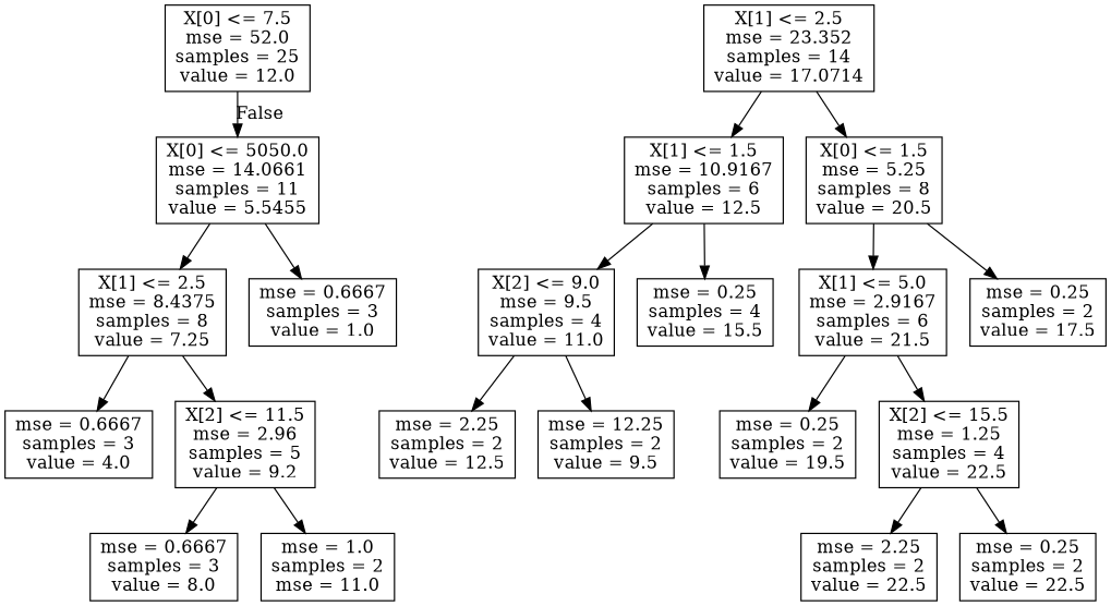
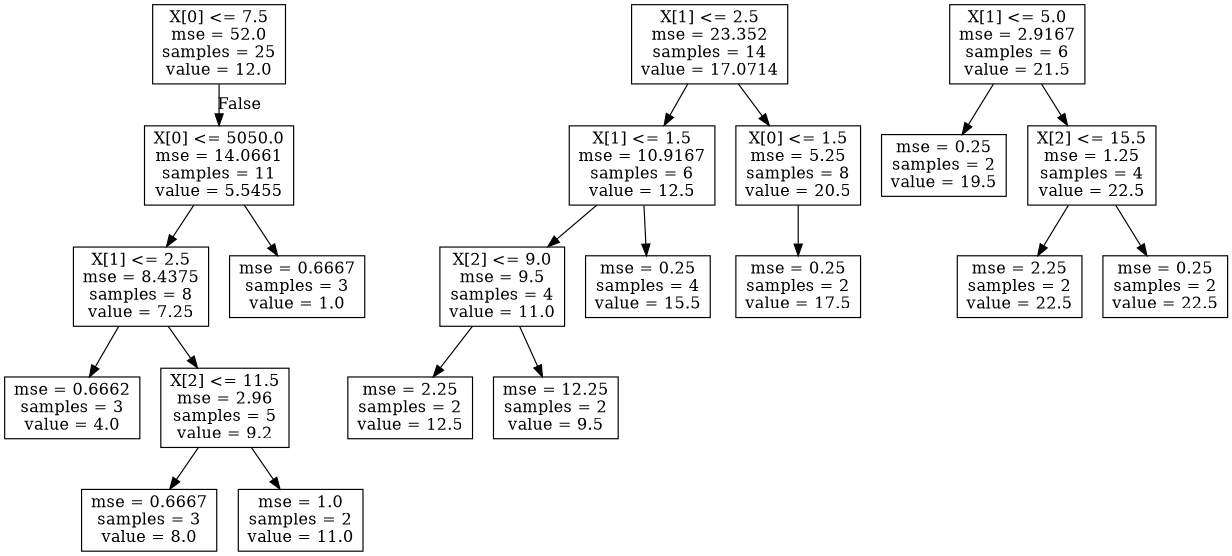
  digraph {
    node [shape=box]
    n1 [label="X[0] <= 7.5\nmse = 52.0\nsamples = 25\nvalue = 12.0"]
    n2 [label="X[0] <= 5050.0\nmse = 14.0661\nsamples = 11\nvalue = 5.5455"]
    n3 [label="X[1] <= 2.5\nmse = 23.352\nsamples = 14\nvalue = 17.0714"]
    n4 [label="X[1] <= 1.5\nmse = 10.9167\nsamples = 6\nvalue = 12.5"]
    n5 [label="X[0] <= 1.5\nmse = 5.25\nsamples = 8\nvalue = 20.5"]
    n6 [label="X[1] <= 2.5\nmse = 8.4375\nsamples = 8\nvalue = 7.25"]
    n7 [label="mse = 0.6667\nsamples = 3\nvalue = 1.0"]
    n8 [label="X[2] <= 9.0\nmse = 9.5\nsamples = 4\nvalue = 11.0"]
    n9 [label="mse = 0.25\nsamples = 4\nvalue = 15.5"]
    n10 [label="X[1] <= 5.0\nmse = 2.9167\nsamples = 6\nvalue = 21.5"]
    n11 [label="mse = 0.25\nsamples = 2\nvalue = 17.5"]
    n12 [label="mse = 2.25\nsamples = 2\nvalue = 12.5"]
    n13 [label="mse = 12.25\nsamples = 2\nvalue = 9.5"]
    n14 [label="mse = 0.25\nsamples = 2\nvalue = 19.5"]
    n15 [label="X[2] <= 15.5\nmse = 1.25\nsamples = 4\nvalue = 22.5"]
    n16 [label="mse = 2.25\nsamples = 2\nvalue = 22.5"]
    n17 [label="mse = 0.25\nsamples = 2\nvalue = 22.5"]
-   n18 [label="mse = 0.6667\nsamples = 3\nvalue = 4.0"]
+   n18 [label="mse = 0.6662\nsamples = 3\nvalue = 4.0"]
    n19 [label="X[2] <= 11.5\nmse = 2.96\nsamples = 5\nvalue = 9.2"]
    n20 [label="mse = 0.6667\nsamples = 3\nvalue = 8.0"]
-   n21 [label="mse = 1.0\nsamples = 2\nmse = 11.0"]
+   n21 [label="mse = 1.0\nsamples = 2\nvalue = 11.0"]
    n1 -> n2 [headlabel=False labelangle=-45 labeldistance=2.5]
    n2 -> n6
    n2 -> n7
    n3 -> n4
    n3 -> n5
    n4 -> n8
    n4 -> n9
-   n5 -> n10
    n5 -> n11
    n6 -> n18
    n6 -> n19
    n8 -> n12
    n8 -> n13
    n10 -> n14
    n10 -> n15
    n15 -> n16
    n15 -> n17
    n19 -> n20
    n19 -> n21
  }
